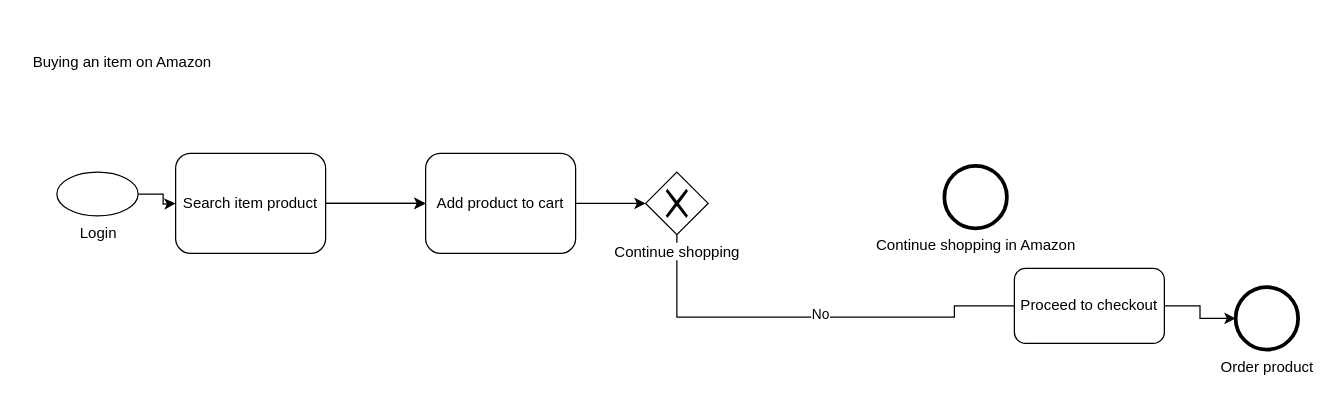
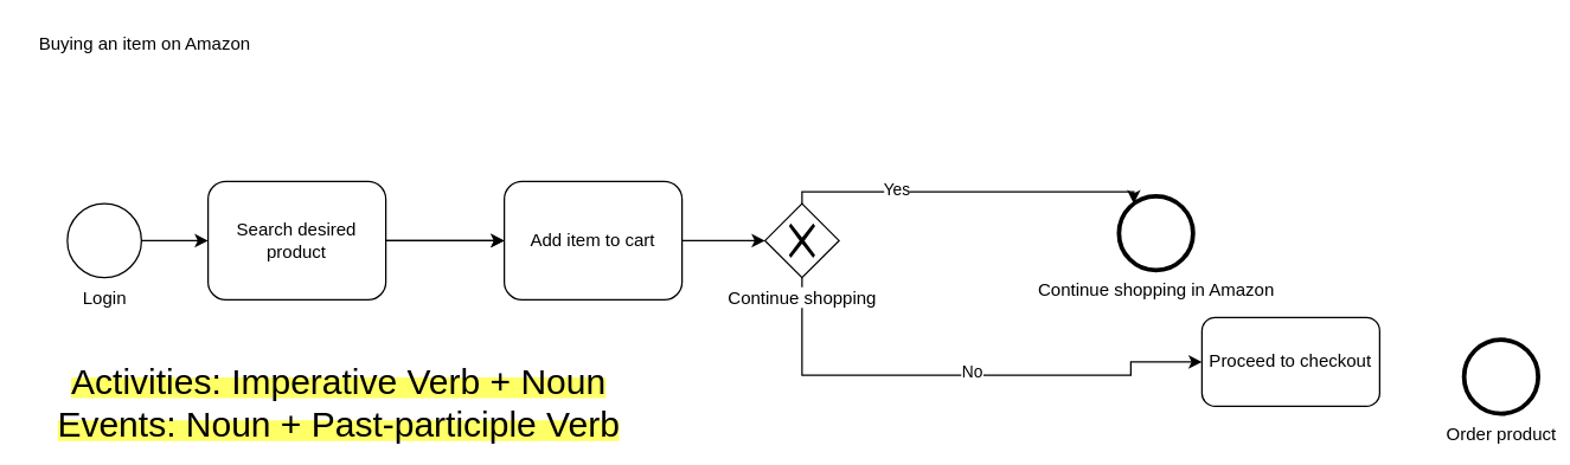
  <mxCell id="0" />
  <mxCell id="1" parent="0" />
  <mxCell id="2" value="" style="edgeStyle=orthogonalEdgeStyle;rounded=0;orthogonalLoop=1;jettySize=auto;html=1;" edge="1" parent="1" source="3"><mxGeometry relative="1" as="geometry"><mxPoint x="140" y="162" as="targetPoint" /></mxGeometry></mxCell>
- <mxCell id="3" value="Login" style="shape=mxgraph.bpmn.shape;html=1;verticalLabelPosition=bottom;labelBackgroundColor=#ffffff;verticalAlign=top;align=center;perimeter=ellipsePerimeter;outlineConnect=0;outline=standard;symbol=general;" vertex="1" parent="1"><mxGeometry x="45" y="137" width="65" height="35" as="geometry" /></mxCell>
- <mxCell id="4" value="Buying an item on Amazon" style="text;html=1;align=center;verticalAlign=middle;resizable=0;points=[];autosize=1;" vertex="1" parent="1"><mxGeometry x="20" y="40" width="153" height="18" as="geometry" /></mxCell>
+ <mxCell id="3" value="Login" style="shape=mxgraph.bpmn.shape;html=1;verticalLabelPosition=bottom;labelBackgroundColor=#ffffff;verticalAlign=top;align=center;perimeter=ellipsePerimeter;outlineConnect=0;outline=standard;symbol=general;" vertex="1" parent="1"><mxGeometry x="45" y="137" width="50" height="50" as="geometry" /></mxCell>
+ <mxCell id="4" value="Buying an item on Amazon" style="text;html=1;align=center;verticalAlign=middle;resizable=0;points=[];autosize=1;" vertex="1" parent="1"><mxGeometry x="20" y="20" width="153" height="18" as="geometry" /></mxCell>
  <mxCell id="5" value="" style="edgeStyle=orthogonalEdgeStyle;rounded=0;orthogonalLoop=1;jettySize=auto;html=1;" edge="1" parent="1"><mxGeometry relative="1" as="geometry"><mxPoint x="260" y="162" as="sourcePoint" /><mxPoint x="340" y="162" as="targetPoint" /></mxGeometry></mxCell>
  <mxCell id="6" value="" style="edgeStyle=orthogonalEdgeStyle;rounded=0;orthogonalLoop=1;jettySize=auto;html=1;" edge="1" parent="1" source="7" target="9"><mxGeometry relative="1" as="geometry" /></mxCell>
- <mxCell id="7" value="Search item product" style="shape=ext;rounded=1;html=1;whiteSpace=wrap;" vertex="1" parent="1"><mxGeometry x="140" y="122" width="120" height="80" as="geometry" /></mxCell>
+ <mxCell id="7" value="Search desired product" style="shape=ext;rounded=1;html=1;whiteSpace=wrap;" vertex="1" parent="1"><mxGeometry x="140" y="122" width="120" height="80" as="geometry" /></mxCell>
  <mxCell id="8" value="" style="edgeStyle=orthogonalEdgeStyle;rounded=0;orthogonalLoop=1;jettySize=auto;html=1;" edge="1" parent="1" source="9" target="14"><mxGeometry relative="1" as="geometry" /></mxCell>
- <mxCell id="9" value="Add product to cart" style="shape=ext;rounded=1;html=1;whiteSpace=wrap;" vertex="1" parent="1"><mxGeometry x="340" y="122" width="120" height="80" as="geometry" /></mxCell>
- <mxCell id="12" value="" style="edgeStyle=orthogonalEdgeStyle;rounded=0;orthogonalLoop=1;jettySize=auto;html=1;endArrow=none;" edge="1" parent="1" source="14" target="18"><mxGeometry relative="1" as="geometry"><Array as="points"><mxPoint x="541" y="253" /><mxPoint x="763" y="253" /></Array></mxGeometry></mxCell>
+ <mxCell id="9" value="Add item to cart" style="shape=ext;rounded=1;html=1;whiteSpace=wrap;" vertex="1" parent="1"><mxGeometry x="340" y="122" width="120" height="80" as="geometry" /></mxCell>
+ <mxCell id="10" value="" style="edgeStyle=orthogonalEdgeStyle;rounded=0;orthogonalLoop=1;jettySize=auto;html=1;" edge="1" parent="1" source="14" target="15"><mxGeometry relative="1" as="geometry"><Array as="points"><mxPoint x="541" y="129" /><mxPoint x="765" y="129" /></Array></mxGeometry></mxCell>
+ <mxCell id="11" value="Yes" style="edgeLabel;html=1;align=center;verticalAlign=middle;resizable=0;points=[];" vertex="1" connectable="0" parent="10"><mxGeometry x="-0.406" y="2" relative="1" as="geometry"><mxPoint as="offset" /></mxGeometry></mxCell>
+ <mxCell id="12" value="" style="edgeStyle=orthogonalEdgeStyle;rounded=0;orthogonalLoop=1;jettySize=auto;html=1;" edge="1" parent="1" source="14" target="18"><mxGeometry relative="1" as="geometry"><Array as="points"><mxPoint x="541" y="253" /><mxPoint x="763" y="253" /></Array></mxGeometry></mxCell>
  <mxCell id="13" value="No" style="edgeLabel;html=1;align=center;verticalAlign=middle;resizable=0;points=[];" vertex="1" connectable="0" parent="12"><mxGeometry x="0.035" y="4" relative="1" as="geometry"><mxPoint x="1" y="1" as="offset" /></mxGeometry></mxCell>
  <mxCell id="14" value="Continue shopping" style="shape=mxgraph.bpmn.shape;html=1;verticalLabelPosition=bottom;labelBackgroundColor=#ffffff;verticalAlign=top;align=center;perimeter=rhombusPerimeter;background=gateway;outlineConnect=0;outline=none;symbol=exclusiveGw;" vertex="1" parent="1"><mxGeometry x="516" y="137" width="50" height="50" as="geometry" /></mxCell>
  <mxCell id="15" value="Continue shopping in Amazon" style="shape=mxgraph.bpmn.shape;html=1;verticalLabelPosition=bottom;labelBackgroundColor=#ffffff;verticalAlign=top;align=center;perimeter=ellipsePerimeter;outlineConnect=0;outline=end;symbol=general;" vertex="1" parent="1"><mxGeometry x="755" y="132" width="50" height="50" as="geometry" /></mxCell>
  <mxCell id="16" value="Order product" style="shape=mxgraph.bpmn.shape;html=1;verticalLabelPosition=bottom;labelBackgroundColor=#ffffff;verticalAlign=top;align=center;perimeter=ellipsePerimeter;outlineConnect=0;outline=end;symbol=general;" vertex="1" parent="1"><mxGeometry x="988" y="229" width="50" height="50" as="geometry" /></mxCell>
- <mxCell id="17" value="" style="edgeStyle=orthogonalEdgeStyle;rounded=0;orthogonalLoop=1;jettySize=auto;html=1;" edge="1" parent="1" source="18" target="16"><mxGeometry relative="1" as="geometry" /></mxCell>
  <mxCell id="18" value="Proceed to checkout" style="shape=ext;rounded=1;html=1;whiteSpace=wrap;" vertex="1" parent="1"><mxGeometry x="811" y="214" width="120" height="60" as="geometry" /></mxCell>
+ <mxCell id="19" value="&lt;span style=&quot;background-color: rgb(255 , 255 , 102)&quot;&gt;&lt;font style=&quot;font-size: 24px&quot;&gt;Activities: Imperative Verb + Noun&lt;br&gt;Events: Noun + Past-participle Verb&lt;/font&gt;&lt;/span&gt;" style="text;html=1;align=center;verticalAlign=middle;resizable=0;points=[];autosize=1;" vertex="1" parent="1"><mxGeometry x="33" y="252" width="390" height="40" as="geometry" /></mxCell>
